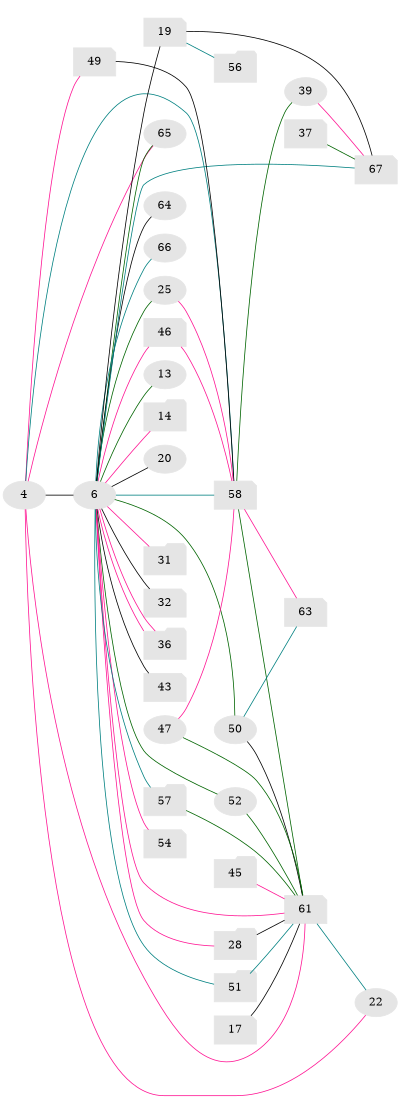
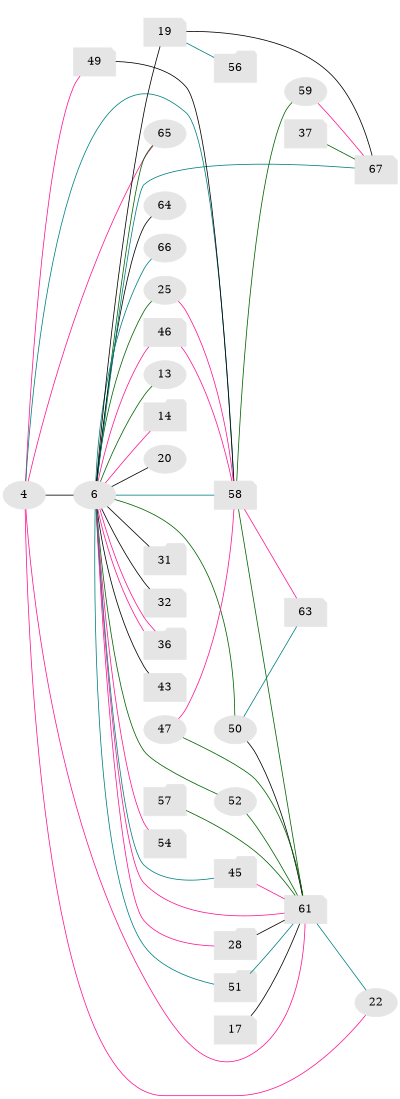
  graph {
    rankdir=LR
    node [color=gray90 shape=ellipse style=filled]
    edge [color=deeppink]
    4 [super="+3"]
    6 [super="+5+2"]
    49 [shape=note]
    58 [shape=note super="+15+26+42+44+55"]
    61 [shape=note super="+46+53"]
    n6 [label=22]
    65
    13
    14 [shape=folder]
    20
    25
    28 [shape=folder]
    31 [shape=folder]
    32 [shape=note]
    36 [shape=folder]
    43 [shape=note]
    n17 [label=46 shape=note]
    50 [super="+38+39"]
    51 [shape=folder super="+24"]
    52
    54 [shape=note super="+23"]
    57 [shape=folder super="+27"]
    64
    66 [super="+60+40"]
    67 [shape=note super="+41+18"]
    19 [shape=note]
    63 [shape=note]
-   59 [label=39]
+   59
    56 [shape=folder super="+12"]
    17 [shape=note]
    37 [shape=note]
    45 [shape=folder]
    47
    4 -- 6 [color=black weight=8]
    4 -- 49
    4 -- 58 [color=teal weight=4]
    4 -- 61 [weight=5]
    4 -- n6
    4 -- 65
    6 -- 58 [color=teal weight=12]
    6 -- 61 [weight=10]
    6 -- 65 [color=darkgreen]
    6 -- 13 [color=darkgreen weight=2]
    6 -- 14
    6 -- 20 [color=black weight=2]
    6 -- 25 [color=darkgreen]
    6 -- 28
-   6 -- 31 [weight=2]
+   6 -- 31 [color=black weight=2]
    6 -- 32 [color=black weight=2]
    6 -- 36
    6 -- 36
    6 -- 43 [color=black weight=2]
    6 -- n17
    6 -- 50 [color=darkgreen]
    6 -- 51 [color=teal]
    6 -- 52 [color=darkgreen]
    6 -- 54 [weight=3]
-   6 -- 57 [color=teal weight=2]
+   6 -- 45 [color=teal weight=2]
    6 -- 64 [color=black weight=2]
    6 -- 66 [color=teal weight=3]
    6 -- 67 [color=teal weight=4]
    6 -- 19 [color=black weight=3]
    49 -- 58 [color=black]
    58 -- 61 [color=darkgreen weight=10]
    58 -- 63
    58 -- 59 [color=darkgreen]
    61 -- n6 [color=teal]
    25 -- 58
    28 -- 61 [color=black]
    n17 -- 58
    50 -- 61 [color=black weight=4]
    50 -- 63 [color=teal]
    51 -- 61 [color=teal]
    52 -- 61 [color=darkgreen]
    57 -- 61 [color=darkgreen]
    19 -- 67 [color=black]
    19 -- 56 [color=teal]
    59 -- 67
    17 -- 61 [color=black weight=2]
    37 -- 67 [color=darkgreen]
    45 -- 61 [weight=2]
    47 -- 58
    47 -- 61 [color=darkgreen]
  }
